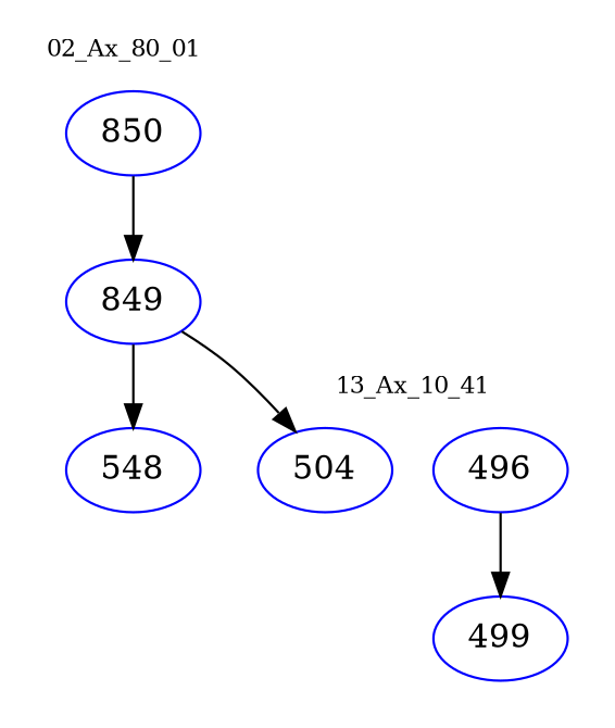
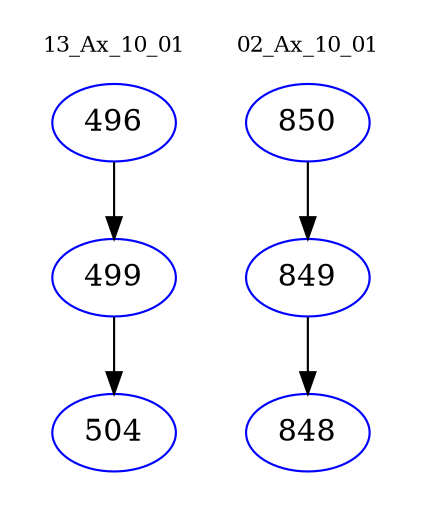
  digraph {
    node [color=blue]
    edge [color=black]
    n1 [label=499]
    n2 [label=496]
    n3 [label=504]
    n4 [label=849]
-   n5 [label=548]
+   n5 [label=848]
    n6 [label=850]
    subgraph cluster_1 {
      color=white
      fontsize=10
-     label="13_Ax_10_41"
+     label="13_Ax_10_01"
      n1
      n2
      n3
    }
    subgraph cluster_2 {
      color=white
      fontsize=10
-     label="02_Ax_80_01"
+     label="02_Ax_10_01"
      n4
      n5
      n6
    }
-   n4 -> n3
+   n1 -> n3
    n2 -> n1
    n4 -> n5
    n6 -> n4
  }
